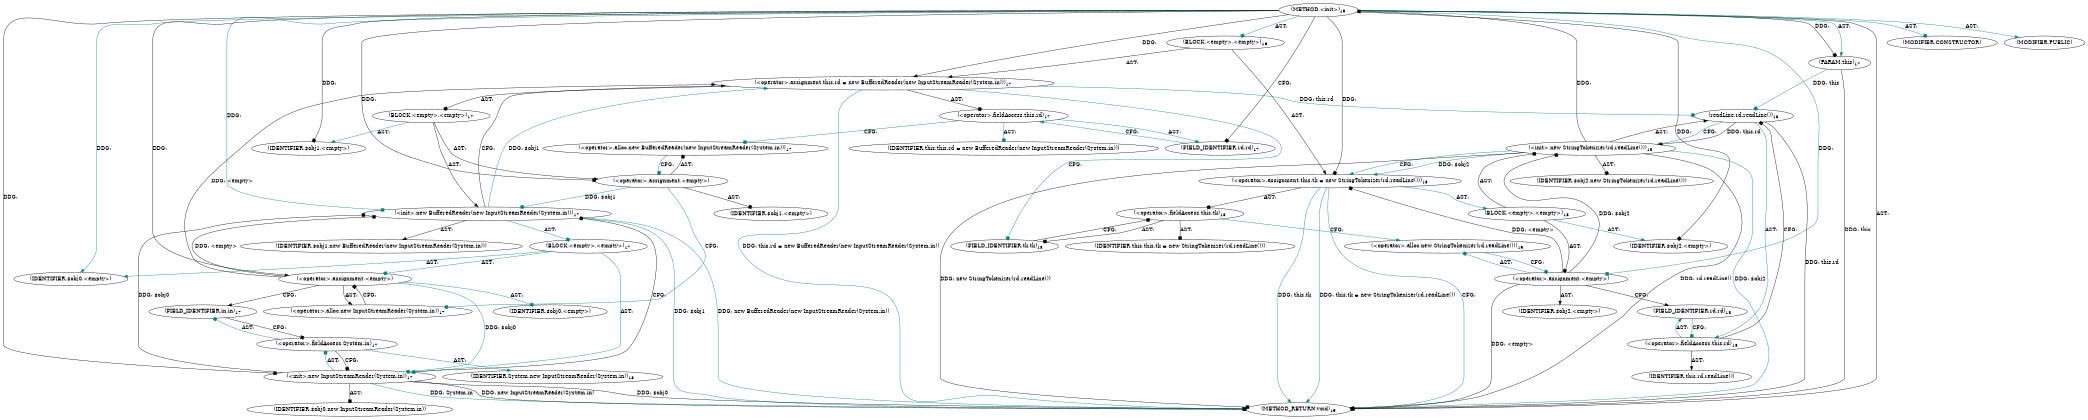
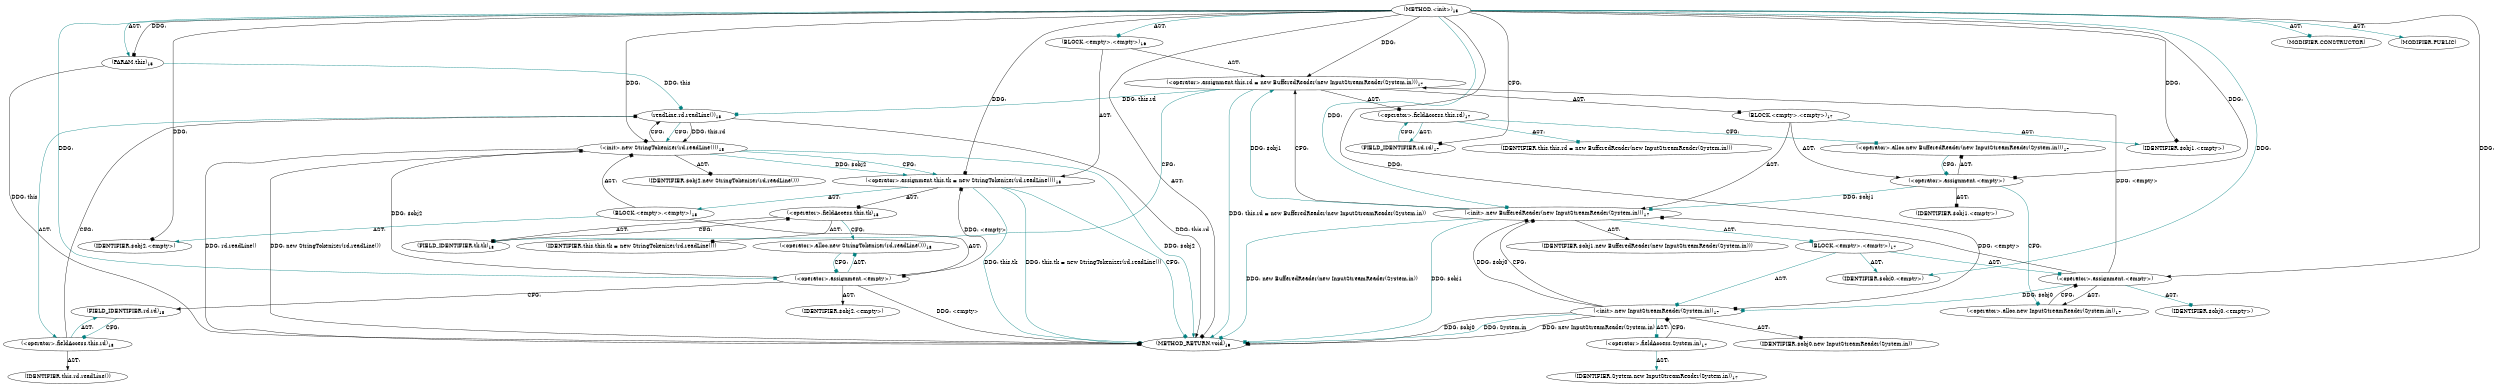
  digraph {
    edge [arrowhead=box color=black]
    n1 [label=<(METHOD,&lt;init&gt;)<SUB>15</SUB>>]
-   n2 [label=<(PARAM,this)<SUB>17</SUB>>]
+   n2 [label=<(PARAM,this)<SUB>15</SUB>>]
    n3 [label=<(BLOCK,&lt;empty&gt;,&lt;empty&gt;)<SUB>16</SUB>>]
    n4 [label=<(&lt;operator&gt;.assignment,this.rd = new BufferedReader(new InputStreamReader(System.in)))<SUB>17</SUB>>]
    n5 [label=<(FIELD_IDENTIFIER,rd,rd)<SUB>17</SUB>>]
    n6 [label=<(&lt;operator&gt;.assignment,&lt;empty&gt;)>]
    n7 [label=<(&lt;init&gt;,new BufferedReader(new InputStreamReader(System.in)))<SUB>17</SUB>>]
    n8 [label=<(&lt;operator&gt;.assignment,&lt;empty&gt;)>]
    n9 [label=<(&lt;init&gt;,new InputStreamReader(System.in))<SUB>17</SUB>>]
    n10 [label=<(IDENTIFIER,$obj0,&lt;empty&gt;)>]
    n11 [label=<(IDENTIFIER,$obj1,&lt;empty&gt;)>]
    n12 [label=<(&lt;operator&gt;.assignment,this.tk = new StringTokenizer(rd.readLine()))<SUB>18</SUB>>]
    n13 [label=<(&lt;operator&gt;.assignment,&lt;empty&gt;)>]
    n14 [label=<(&lt;init&gt;,new StringTokenizer(rd.readLine()))<SUB>18</SUB>>]
    n15 [label=<(IDENTIFIER,$obj2,&lt;empty&gt;)>]
    n16 [label=<(MODIFIER,CONSTRUCTOR)>]
    n17 [label=<(MODIFIER,PUBLIC)>]
    n18 [label=<(METHOD_RETURN,void)<SUB>19</SUB>>]
    n19 [label=<(readLine,rd.readLine())<SUB>18</SUB>>]
    n20 [label=<(&lt;operator&gt;.fieldAccess,this.rd)<SUB>17</SUB>>]
    n21 [label=<(BLOCK,&lt;empty&gt;,&lt;empty&gt;)<SUB>17</SUB>>]
    n22 [label=<(FIELD_IDENTIFIER,tk,tk)<SUB>18</SUB>>]
    n23 [label=<(&lt;operator&gt;.alloc,new BufferedReader(new InputStreamReader(System.in)))<SUB>17</SUB>>]
    n24 [label=<(IDENTIFIER,$obj1,&lt;empty&gt;)>]
    n25 [label=<(&lt;operator&gt;.alloc,new InputStreamReader(System.in))<SUB>17</SUB>>]
    n26 [label=<(IDENTIFIER,$obj1,new BufferedReader(new InputStreamReader(System.in)))>]
    n27 [label=<(BLOCK,&lt;empty&gt;,&lt;empty&gt;)<SUB>17</SUB>>]
    n28 [label=<(IDENTIFIER,$obj0,&lt;empty&gt;)>]
-   n29 [label=<(FIELD_IDENTIFIER,in,in)<SUB>17</SUB>>]
    n30 [label=<(IDENTIFIER,$obj0,new InputStreamReader(System.in))>]
    n31 [label=<(&lt;operator&gt;.fieldAccess,System.in)<SUB>17</SUB>>]
    n32 [label=<(&lt;operator&gt;.fieldAccess,this.tk)<SUB>18</SUB>>]
    n33 [label=<(BLOCK,&lt;empty&gt;,&lt;empty&gt;)<SUB>18</SUB>>]
-   n34 [label=<(&lt;operator&gt;.alloc,new StringTokenizer(rd.readLine()))<SUB>16</SUB>>]
+   n34 [label=<(&lt;operator&gt;.alloc,new StringTokenizer(rd.readLine()))<SUB>18</SUB>>]
    n35 [label=<(IDENTIFIER,$obj2,&lt;empty&gt;)>]
    n36 [label=<(FIELD_IDENTIFIER,rd,rd)<SUB>18</SUB>>]
    n37 [label=<(IDENTIFIER,$obj2,new StringTokenizer(rd.readLine()))>]
    n38 [label=<(&lt;operator&gt;.fieldAccess,this.rd)<SUB>18</SUB>>]
    n39 [label=<(IDENTIFIER,this,this.rd = new BufferedReader(new InputStreamReader(System.in)))>]
-   n40 [label=<(IDENTIFIER,System,new InputStreamReader(System.in))<SUB>18</SUB>>]
+   n40 [label=<(IDENTIFIER,System,new InputStreamReader(System.in))<SUB>17</SUB>>]
    n41 [label=<(IDENTIFIER,this,this.tk = new StringTokenizer(rd.readLine()))>]
    n42 [label=<(IDENTIFIER,this,rd.readLine())>]
    n1 -> n2 [arrowhead=normal color=teal label="AST: "]
    n1 -> n2 [label="DDG: "]
    n1 -> n3 [color=teal label="AST: "]
    n1 -> n4 [arrowhead=normal label="DDG: "]
    n1 -> n5 [label="CFG: "]
    n1 -> n6 [label="DDG: "]
    n1 -> n7 [color=teal label="DDG: "]
    n1 -> n8 [arrowhead=normal label="DDG: "]
    n1 -> n9 [label="DDG: "]
    n1 -> n10 [arrowhead=normal color=teal label="DDG: "]
    n1 -> n11 [label="DDG: "]
    n1 -> n12 [label="DDG: "]
    n1 -> n13 [color=teal label="DDG: "]
-   n14 -> n1 [label="DDG: "]
+   n1 -> n14 [label="DDG: "]
    n1 -> n15 [label="DDG: "]
    n1 -> n16 [color=teal label="AST: "]
    n1 -> n17 [arrowhead=normal color=teal label="AST: "]
    n1 -> n18 [label="AST: "]
    n2 -> n18 [label="DDG: this"]
    n2 -> n19 [color=teal label="DDG: this"]
    n3 -> n4 [arrowhead=normal label="AST: "]
    n3 -> n12 [arrowhead=normal label="AST: "]
    n4 -> n18 [arrowhead=normal color=teal label="DDG: this.rd = new BufferedReader(new InputStreamReader(System.in))"]
    n4 -> n19 [color=teal label="DDG: this.rd"]
    n4 -> n20 [label="AST: "]
    n4 -> n21 [label="AST: "]
    n4 -> n22 [color=teal label="CFG: "]
    n5 -> n20 [arrowhead=normal color=teal label="CFG: "]
    n6 -> n7 [color=teal label="DDG: $obj1"]
    n6 -> n23 [label="AST: "]
    n6 -> n24 [label="AST: "]
    n6 -> n25 [color=teal label="CFG: "]
    n7 -> n4 [arrowhead=normal label="CFG: "]
    n7 -> n4 [arrowhead=normal color=teal label="DDG: $obj1"]
    n7 -> n18 [color=teal label="DDG: $obj1"]
    n7 -> n18 [color=teal label="DDG: new BufferedReader(new InputStreamReader(System.in))"]
    n7 -> n26 [arrowhead=normal label="AST: "]
    n7 -> n27 [color=teal label="AST: "]
    n8 -> n4 [arrowhead=normal label="DDG: &lt;empty&gt;"]
    n8 -> n7 [label="DDG: &lt;empty&gt;"]
    n8 -> n9 [color=teal label="DDG: $obj0"]
    n8 -> n25 [arrowhead=normal label="AST: "]
    n8 -> n28 [color=teal label="AST: "]
-   n8 -> n29 [arrowhead=normal label="CFG: "]
    n9 -> n7 [label="CFG: "]
    n9 -> n7 [label="DDG: $obj0"]
    n9 -> n18 [arrowhead=normal label="DDG: $obj0"]
    n9 -> n18 [arrowhead=normal color=teal label="DDG: System.in"]
    n9 -> n18 [label="DDG: new InputStreamReader(System.in)"]
    n9 -> n30 [label="AST: "]
    n9 -> n31 [color=teal label="AST: "]
    n12 -> n18 [color=teal label="CFG: "]
    n12 -> n18 [arrowhead=normal color=teal label="DDG: this.tk"]
    n12 -> n18 [arrowhead=normal color=teal label="DDG: this.tk = new StringTokenizer(rd.readLine())"]
    n12 -> n32 [label="AST: "]
    n12 -> n33 [arrowhead=normal color=teal label="AST: "]
    n13 -> n12 [label="DDG: &lt;empty&gt;"]
    n13 -> n14 [label="DDG: $obj2"]
    n13 -> n18 [label="DDG: &lt;empty&gt;"]
    n13 -> n34 [color=teal label="AST: "]
    n13 -> n35 [arrowhead=normal label="AST: "]
    n13 -> n36 [arrowhead=normal label="CFG: "]
    n14 -> n12 [arrowhead=normal color=teal label="CFG: "]
    n14 -> n12 [arrowhead=normal color=teal label="DDG: $obj2"]
    n14 -> n18 [arrowhead=normal color=teal label="DDG: $obj2"]
    n14 -> n18 [arrowhead=normal label="DDG: rd.readLine()"]
    n14 -> n18 [label="DDG: new StringTokenizer(rd.readLine())"]
-   n14 -> n19 [arrowhead=normal label="AST: "]
+   n14 -> n19 [arrowhead=normal label="CFG: "]
    n14 -> n37 [label="AST: "]
    n19 -> n14 [arrowhead=normal color=teal label="CFG: "]
    n19 -> n14 [arrowhead=normal label="DDG: this.rd"]
    n19 -> n18 [arrowhead=normal label="DDG: this.rd"]
    n19 -> n38 [arrowhead=normal color=teal label="AST: "]
    n20 -> n5 [arrowhead=normal color=teal label="AST: "]
    n20 -> n23 [color=teal label="CFG: "]
    n20 -> n39 [color=teal label="AST: "]
    n21 -> n6 [arrowhead=normal label="AST: "]
    n21 -> n7 [arrowhead=normal label="AST: "]
    n21 -> n11 [arrowhead=normal color=teal label="AST: "]
    n22 -> n32 [label="CFG: "]
    n23 -> n6 [color=teal label="CFG: "]
    n25 -> n8 [label="CFG: "]
    n27 -> n8 [color=teal label="AST: "]
    n27 -> n9 [color=teal label="AST: "]
    n27 -> n10 [arrowhead=normal color=teal label="AST: "]
-   n29 -> n31 [label="CFG: "]
    n31 -> n9 [label="CFG: "]
-   n31 -> n29 [color=teal label="AST: "]
    n31 -> n40 [arrowhead=normal color=teal label="AST: "]
    n32 -> n22 [label="AST: "]
    n32 -> n34 [arrowhead=normal color=teal label="CFG: "]
    n32 -> n41 [label="AST: "]
    n33 -> n13 [label="AST: "]
    n33 -> n14 [label="AST: "]
    n33 -> n15 [arrowhead=normal color=teal label="AST: "]
    n34 -> n13 [color=teal label="CFG: "]
    n36 -> n38 [color=teal label="CFG: "]
    n38 -> n19 [label="CFG: "]
    n38 -> n36 [arrowhead=normal color=teal label="AST: "]
    n38 -> n42 [arrowhead=normal label="AST: "]
  }
